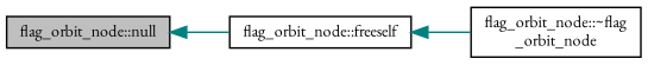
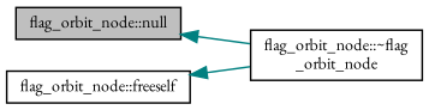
  digraph {
    fontname="EB Garamond"
    rankdir=LR
    node [color=black fillcolor=white fontname="EB Garamond" fontsize=10 shape=record style=filled]
    edge [color=teal dir=back fontname="EB Garamond" fontsize=10 labelfontname=Helvetica labelfontsize=10 style=solid]
    n1 [fillcolor=grey75 fontcolor=black height=0.2 label="flag_orbit_node::null" width=0.4]
    n2 [height=0.2 label="flag_orbit_node::freeself" width=0.4]
    n3 [height=0.2 label="flag_orbit_node::~flag\l_orbit_node" width=0.4]
-   n1 -> n2
+   n1 -> n3
    n2 -> n3
  }
